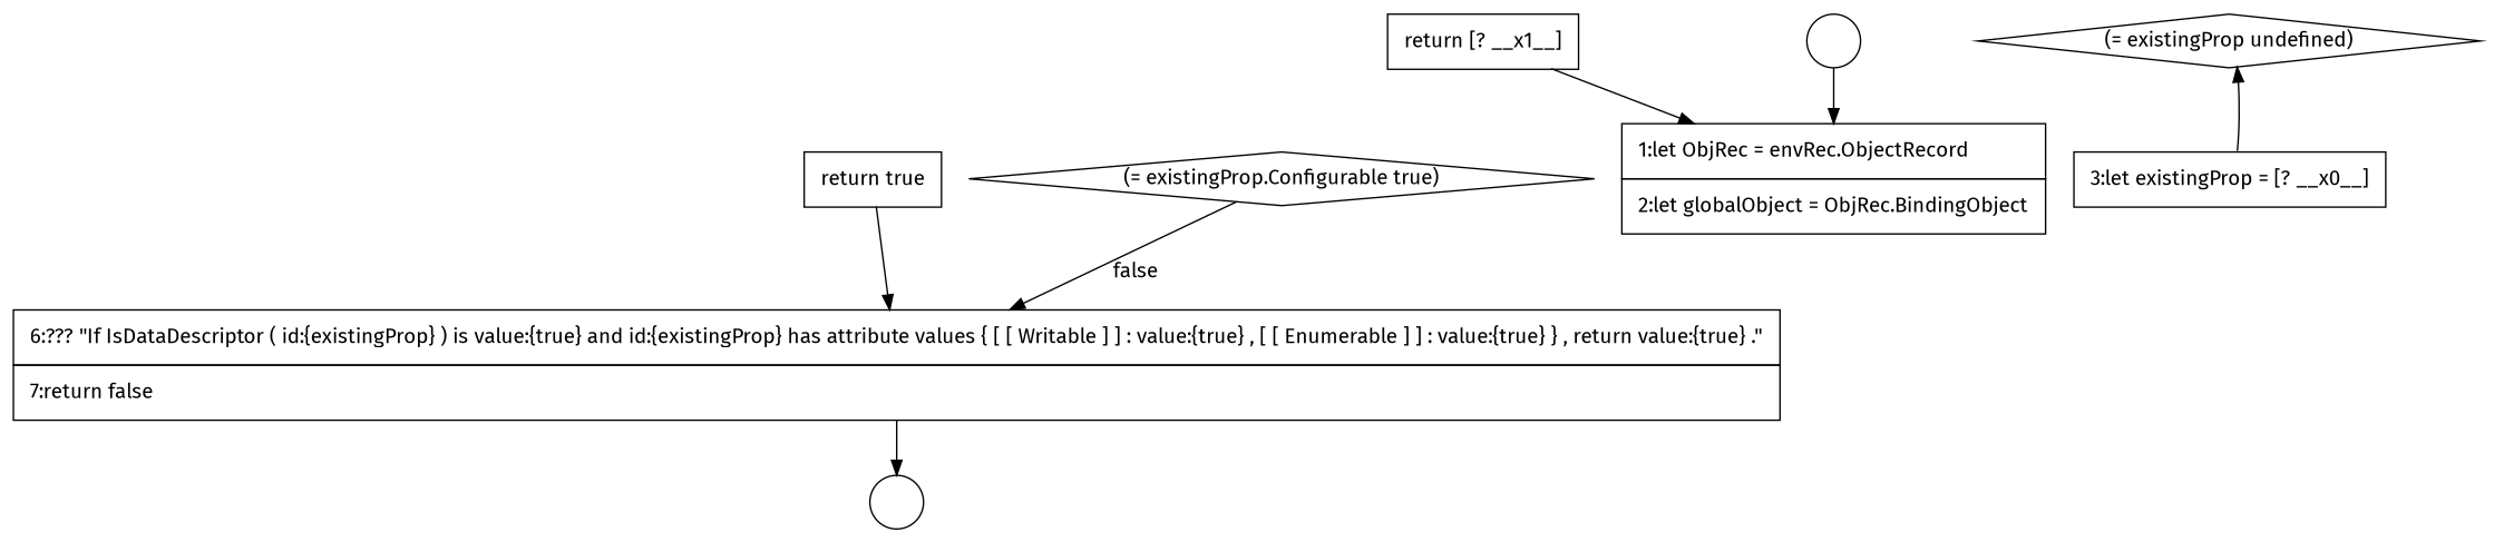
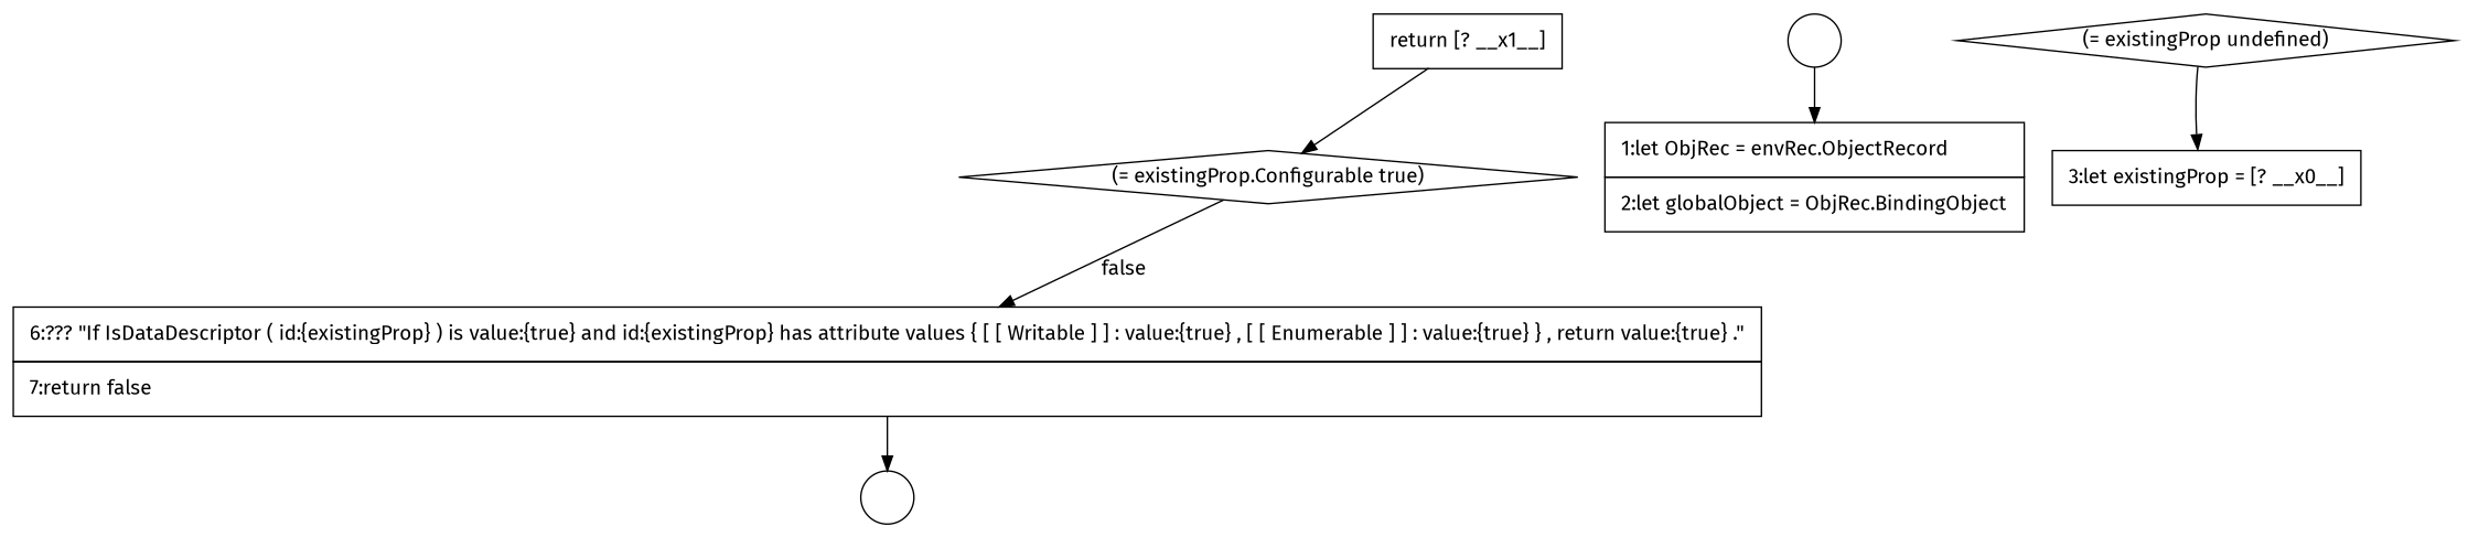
  digraph {
    fontname="Fira Sans"
    node [color=black fillcolor=white fontname="Fira Sans" margin=0 shape=none style=filled]
    edge [color=black fontname="Fira Sans"]
-   n1 [label=<<font color="black">     <table border="0" cellborder="1" cellspacing="0" cellpadding="10">       <tr><td align="left">return true</td></tr>     </table>   </font>>]
    n2 [label=<<font color="black">     <table border="0" cellborder="1" cellspacing="0" cellpadding="10">       <tr><td align="left">6:??? &quot;If IsDataDescriptor ( id:{existingProp} ) is value:{true} and id:{existingProp} has attribute values { [ [ Writable ] ] : value:{true} , [ [ Enumerable ] ] : value:{true} } , return value:{true} .&quot;</td></tr>       <tr><td align="left">7:return false</td></tr>     </table>   </font>>]
    n3 [label=" " shape=circle margin=""]
    n4 [label=<<font color="black">     <table border="0" cellborder="1" cellspacing="0" cellpadding="10">       <tr><td align="left">1:let ObjRec = envRec.ObjectRecord</td></tr>       <tr><td align="left">2:let globalObject = ObjRec.BindingObject</td></tr>     </table>   </font>>]
    n5 [label=<<font color="black">(= existingProp undefined)</font>> shape=diamond margin=""]
    n6 [label=<<font color="black">(= existingProp.Configurable true)</font>> shape=diamond margin=""]
    n7 [label=<<font color="black">     <table border="0" cellborder="1" cellspacing="0" cellpadding="10">       <tr><td align="left">return [? __x1__]</td></tr>     </table>   </font>>]
    n8 [label=<<font color="black">     <table border="0" cellborder="1" cellspacing="0" cellpadding="10">       <tr><td align="left">3:let existingProp = [? __x0__]</td></tr>     </table>   </font>>]
    n9 [label=" " shape=circle margin=""]
-   n1 -> n2
    n2 -> n3
    n6 -> n2 [label=<<font color="black">false</font>>]
-   n7 -> n4
-   n8 -> n5
+   n7 -> n6
+   n5 -> n8
    n9 -> n4
  }
